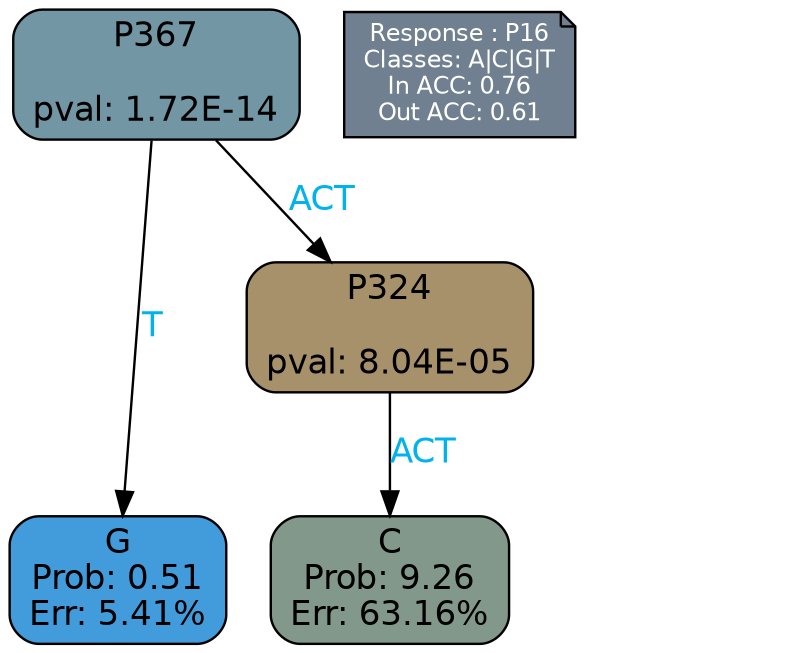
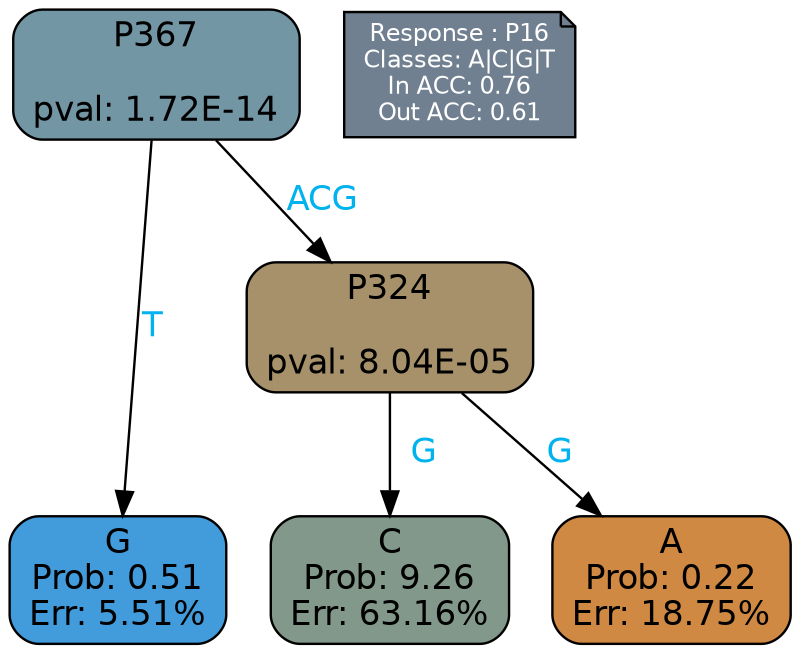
  digraph {
    ranksep=equally
    splines=polylines
    node [color=black fontname=helvetica shape=box style="filled, rounded"]
    edge [fontcolor=deepskyblue2 fontname=helvetica]
    n1 [fillcolor="#82988a" label="C\nProb: 9.26\nErr: 63.16%"]
-   n3 [fillcolor="#429bdb" label="G\nProb: 0.51\nErr: 5.41%"]
+   n2 [fillcolor="#d08943" label="A\nProb: 0.22\nErr: 18.75%"]
+   n3 [fillcolor="#429bdb" label="G\nProb: 0.51\nErr: 5.51%"]
    n4 [align=left fillcolor=slategray fontcolor=white fontsize=10 label="Response : P16\nClasses: A|C|G|T\nIn ACC: 0.76\nOut ACC: 0.61\n" shape=note style=filled]
    n5 [fillcolor="#7296a4" label="P367\n\npval: 1.72E-14"]
    n6 [fillcolor="#a6916a" label="P324\n\npval: 8.04E-05"]
    subgraph sub_1 {
      rank=same
      n1
+     n2
      n3
    }
    subgraph sub_2 {
      rank=same
      n4
      n5
    }
    n5 -> n3 [label=T]
-   n5 -> n6 [label=ACT]
-   n6 -> n1 [label=ACT]
+   n5 -> n6 [label=ACG]
+   n6 -> n1 [label=G]
+   n6 -> n2 [label=G]
  }
